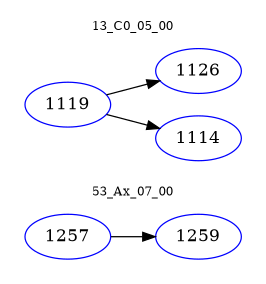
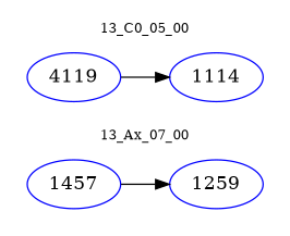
  digraph {
    rankdir=LR
    node [color=blue]
    edge [color=black]
-   n1 [label=1257]
+   n1 [label=1457]
    n2 [label=1259]
-   n3 [label=1119]
+   n3 [label=4119]
    n4 [label=1114]
-   n5 [label=1126]
    subgraph cluster_1 {
      color=white
      fontsize=10
-     label="53_Ax_07_00"
+     label="13_Ax_07_00"
      n1
      n2
    }
    subgraph cluster_2 {
      color=white
      fontsize=10
      label="13_C0_05_00"
      n3
      n4
-     n5
    }
    n1 -> n2
    n3 -> n4
-   n3 -> n5
  }
